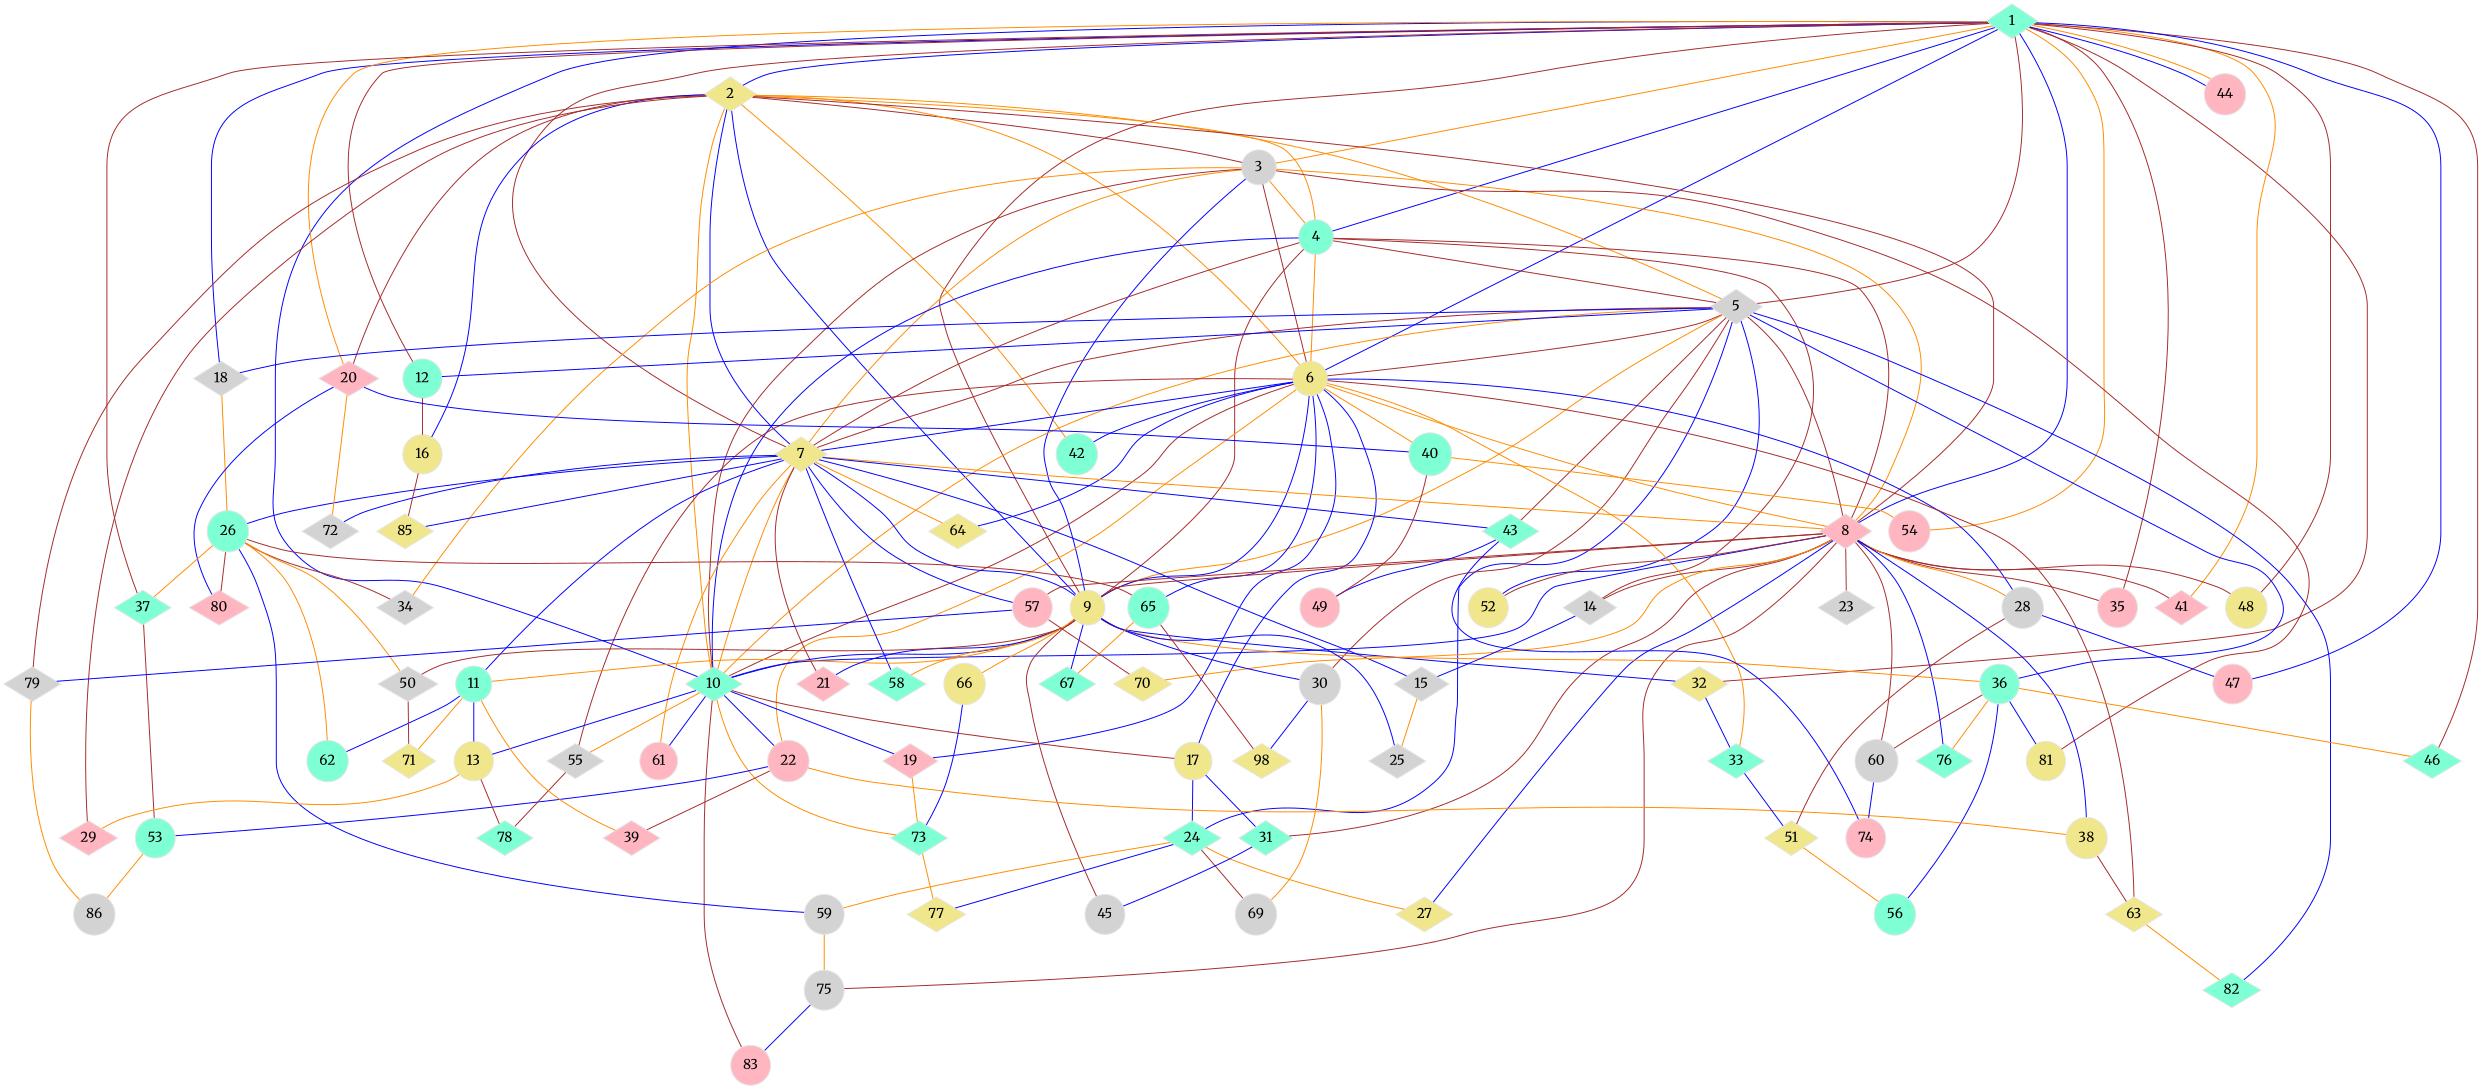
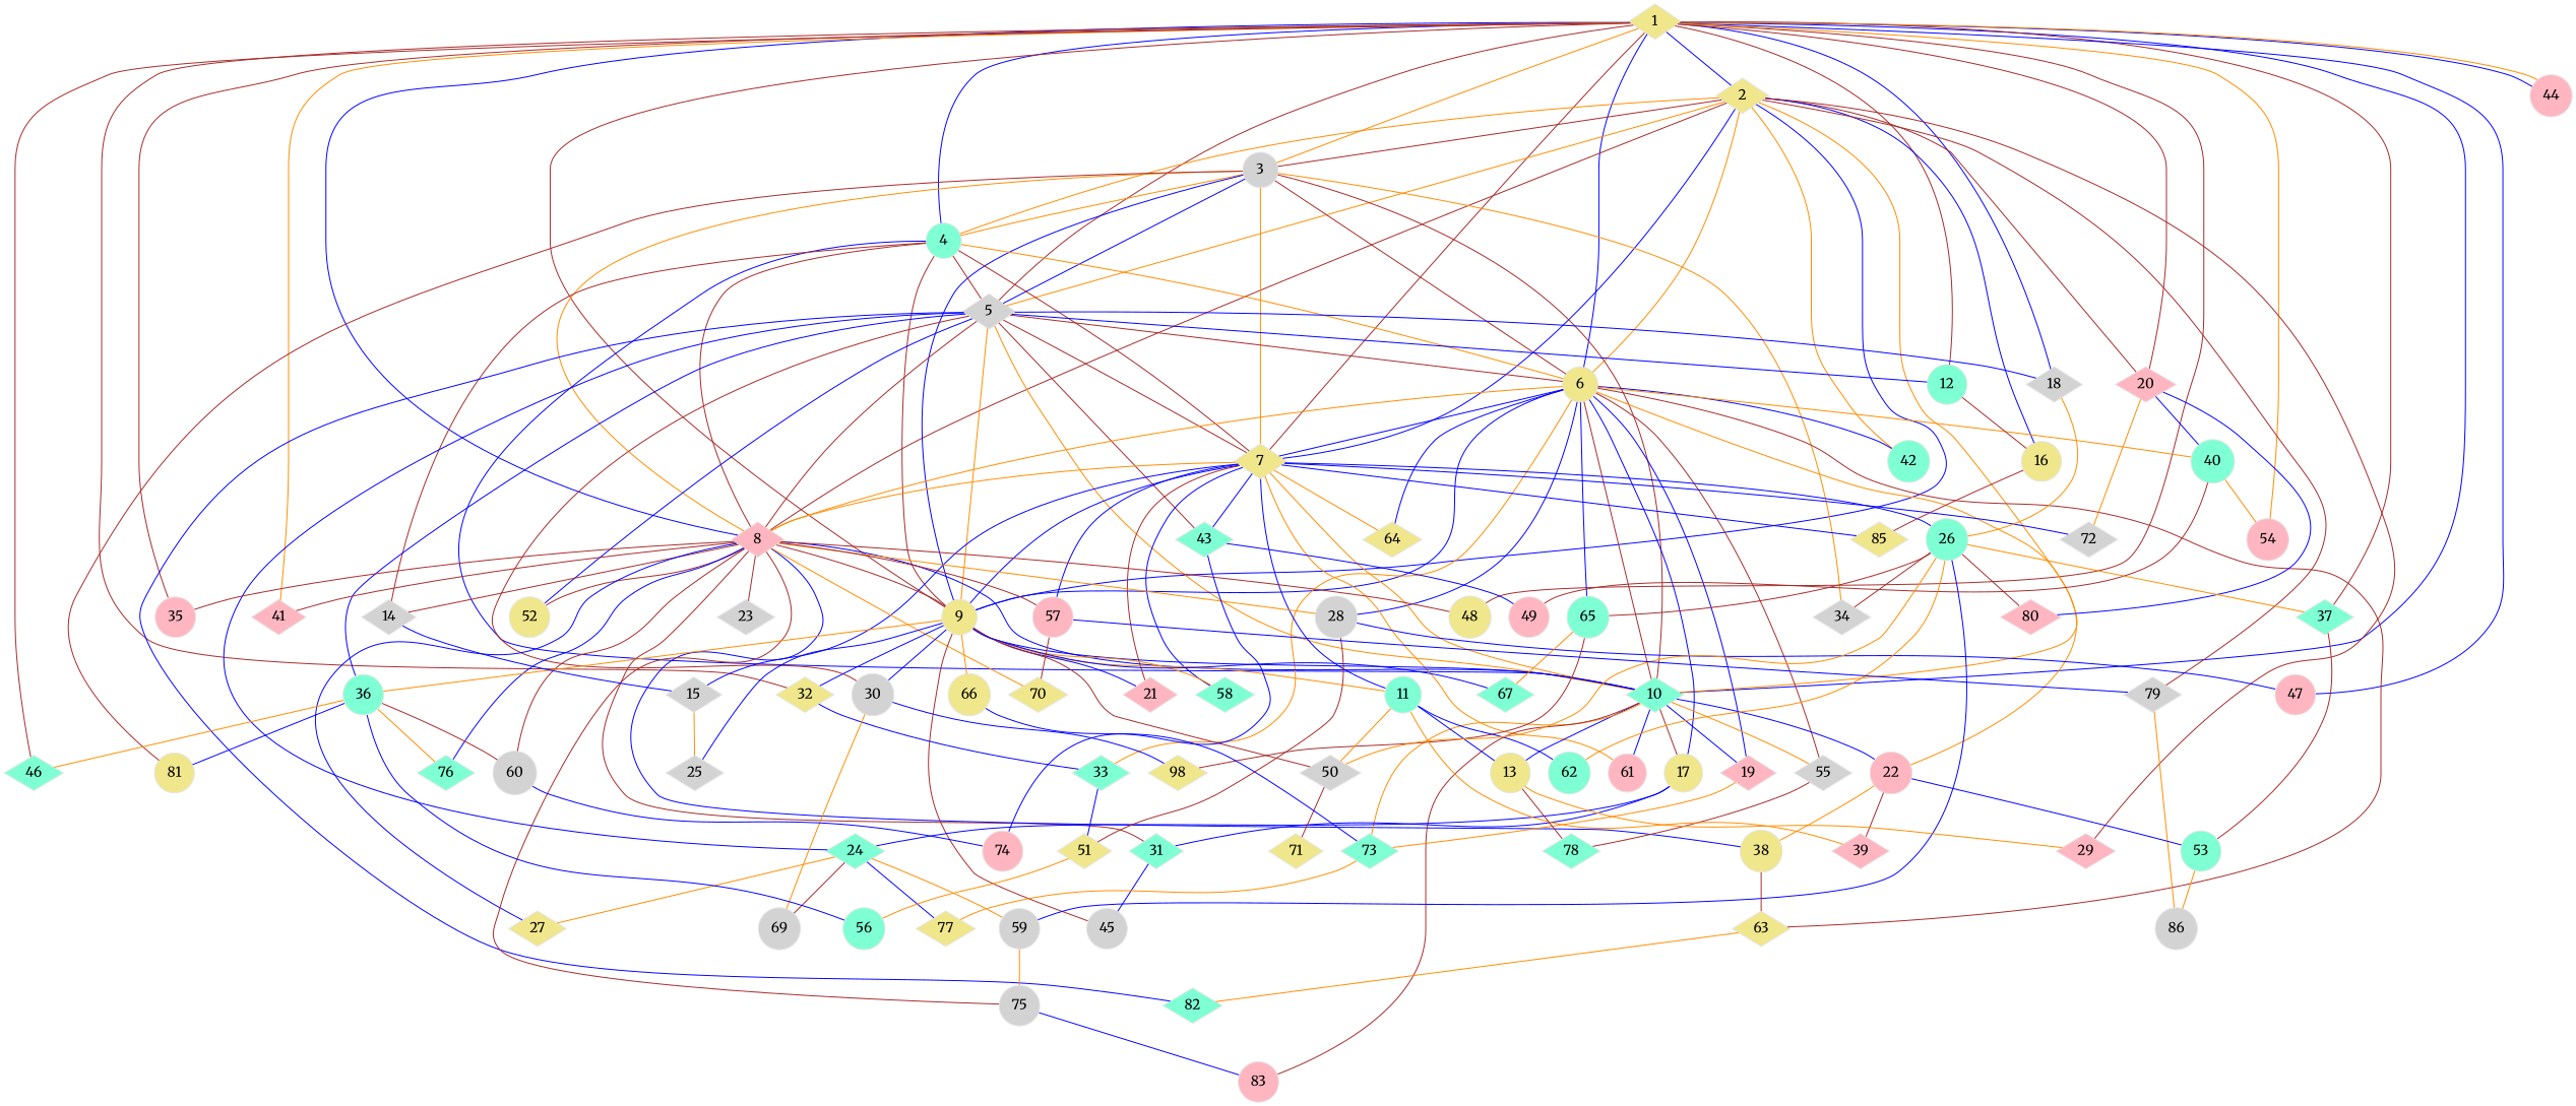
  graph {
    fontname=Merriweather
    node [color=gray90 fillcolor=aquamarine fontname=Merriweather shape=diamond style=filled]
    edge [color=blue fontname=Merriweather]
-   1
+   1 [fillcolor=khaki]
    2 [fillcolor=khaki]
    3 [fillcolor=lightgrey shape=circle]
    4 [shape=circle]
    5 [fillcolor=lightgrey]
    6 [fillcolor=khaki shape=circle]
    7 [fillcolor=khaki]
    8 [fillcolor=lightpink]
    9 [fillcolor=khaki shape=circle]
    10
    12 [shape=circle]
    18 [fillcolor=lightgrey]
    20 [fillcolor=lightpink]
    32 [fillcolor=khaki]
    35 [fillcolor=lightpink shape=circle]
    37
    41 [fillcolor=lightpink]
    44 [fillcolor=lightpink shape=circle]
    46
    47 [fillcolor=lightpink shape=circle]
    48 [fillcolor=khaki shape=circle]
    54 [fillcolor=lightpink shape=circle]
    16 [fillcolor=khaki shape=circle]
    29 [fillcolor=lightpink]
    42 [shape=circle]
    79 [fillcolor=lightgrey]
    34 [fillcolor=lightgrey]
    81 [fillcolor=khaki shape=circle]
    14 [fillcolor=lightgrey]
    24
    30 [fillcolor=lightgrey shape=circle]
    36 [shape=circle]
    43
    52 [fillcolor=khaki shape=circle]
    82
    17 [fillcolor=khaki shape=circle]
    19 [fillcolor=lightpink]
    22 [fillcolor=lightpink shape=circle]
    28 [fillcolor=lightgrey shape=circle]
    33
    40 [shape=circle]
    55 [fillcolor=lightgrey]
    63 [fillcolor=khaki]
    64 [fillcolor=khaki]
    65 [shape=circle]
    11 [shape=circle]
    15 [fillcolor=lightgrey]
    21 [fillcolor=lightpink]
    26 [shape=circle]
    57 [fillcolor=lightpink shape=circle]
    58
    61 [fillcolor=lightpink shape=circle]
    72 [fillcolor=lightgrey]
    85 [fillcolor=khaki]
    23 [fillcolor=lightgrey]
    27 [fillcolor=khaki]
    31
    38 [fillcolor=khaki shape=circle]
    60 [fillcolor=lightgrey shape=circle]
    70 [fillcolor=khaki]
    75 [fillcolor=lightgrey shape=circle]
    76
    25 [fillcolor=lightgrey]
    45 [fillcolor=lightgrey shape=circle]
    50 [fillcolor=lightgrey]
    66 [fillcolor=khaki shape=circle]
    67
    13 [fillcolor=khaki shape=circle]
    73
    83 [fillcolor=lightpink shape=circle]
    80 [fillcolor=lightpink]
    53 [shape=circle]
    86 [fillcolor=lightgrey shape=circle]
    59 [fillcolor=lightgrey shape=circle]
    69 [fillcolor=lightgrey shape=circle]
    77 [fillcolor=khaki]
    n77 [fillcolor=khaki label=98]
    56 [shape=circle]
    49 [fillcolor=lightpink shape=circle]
    74 [fillcolor=lightpink shape=circle]
    39 [fillcolor=lightpink]
    51 [fillcolor=khaki]
    78
    62 [shape=circle]
    71 [fillcolor=khaki]
    1 -- 2
    1 -- 3 [color=darkorange]
    1 -- 4
    1 -- 5 [color=brown]
    1 -- 6
    1 -- 7 [color=brown]
    1 -- 8
    1 -- 9 [color=brown]
    1 -- 10
    1 -- 12 [color=brown]
    1 -- 18
-   1 -- 20 [color=darkorange]
+   1 -- 20 [color=brown]
    1 -- 32 [color=brown]
    1 -- 35 [color=brown]
    1 -- 37 [color=brown]
    1 -- 41 [color=darkorange]
    1 -- 44
    1 -- 44 [color=darkorange]
    1 -- 46 [color=brown]
    1 -- 47
    1 -- 48 [color=brown]
    1 -- 54 [color=darkorange]
    2 -- 3 [color=brown]
    2 -- 4 [color=darkorange]
    2 -- 5 [color=darkorange]
    2 -- 6 [color=darkorange]
    2 -- 7
    2 -- 8 [color=brown]
    2 -- 9
    2 -- 10 [color=darkorange]
    2 -- 20 [color=brown]
    2 -- 16
    2 -- 29 [color=brown]
    2 -- 42 [color=darkorange]
    2 -- 79 [color=brown]
    3 -- 4 [color=darkorange]
+   3 -- 5
    3 -- 6 [color=brown]
    3 -- 7 [color=darkorange]
    3 -- 8 [color=darkorange]
    3 -- 9
    3 -- 10 [color=brown]
    3 -- 34 [color=darkorange]
    3 -- 81 [color=brown]
    4 -- 5 [color=brown]
    4 -- 6 [color=darkorange]
    4 -- 7 [color=brown]
    4 -- 8 [color=brown]
    4 -- 9 [color=brown]
    4 -- 10
    4 -- 14 [color=brown]
    5 -- 6 [color=brown]
    5 -- 7 [color=brown]
    5 -- 8 [color=brown]
    5 -- 9 [color=darkorange]
    5 -- 10 [color=darkorange]
    5 -- 12
    5 -- 18
    5 -- 24
    5 -- 30 [color=brown]
    5 -- 36
    5 -- 43 [color=brown]
    5 -- 52
    5 -- 82
    6 -- 7
    6 -- 8 [color=darkorange]
    6 -- 9
    6 -- 10 [color=brown]
    6 -- 42
    6 -- 17
    6 -- 19
    6 -- 22 [color=darkorange]
    6 -- 28
    6 -- 33 [color=darkorange]
    6 -- 40 [color=darkorange]
    6 -- 55 [color=brown]
    6 -- 63 [color=brown]
    6 -- 64
    6 -- 65
    7 -- 8 [color=darkorange]
    7 -- 9
    7 -- 10 [color=darkorange]
    7 -- 43
    7 -- 64 [color=darkorange]
    7 -- 11
    7 -- 15
    7 -- 21 [color=brown]
    7 -- 26
    7 -- 57
    7 -- 58
    7 -- 61 [color=darkorange]
    7 -- 72
    7 -- 85
    8 -- 9 [color=brown]
    8 -- 10
    8 -- 35 [color=brown]
    8 -- 41 [color=brown]
    8 -- 48 [color=brown]
    8 -- 14 [color=brown]
    8 -- 52 [color=brown]
    8 -- 28 [color=darkorange]
    8 -- 57 [color=brown]
    8 -- 23 [color=brown]
    8 -- 27
    8 -- 31 [color=brown]
    8 -- 38
    8 -- 60 [color=brown]
    8 -- 70 [color=darkorange]
    8 -- 75 [color=brown]
    8 -- 76
    9 -- 10
    9 -- 32
    9 -- 30
    9 -- 36 [color=darkorange]
    9 -- 11 [color=darkorange]
    9 -- 21
    9 -- 58 [color=darkorange]
    9 -- 25
    9 -- 45 [color=brown]
    9 -- 50 [color=brown]
    9 -- 66 [color=darkorange]
    9 -- 67
    10 -- 17 [color=brown]
    10 -- 19
    10 -- 22
    10 -- 55 [color=darkorange]
    10 -- 61
    10 -- 13
    10 -- 73 [color=darkorange]
    10 -- 83 [color=brown]
    12 -- 16 [color=brown]
    18 -- 26 [color=darkorange]
    20 -- 40
    20 -- 72 [color=darkorange]
    20 -- 80
    32 -- 33
    37 -- 53 [color=brown]
    16 -- 85 [color=brown]
    79 -- 86 [color=darkorange]
    14 -- 15
    24 -- 27 [color=darkorange]
    24 -- 59 [color=darkorange]
    24 -- 69 [color=brown]
    24 -- 77
    30 -- 69 [color=darkorange]
    30 -- n77
    36 -- 46 [color=darkorange]
    36 -- 81
    36 -- 60 [color=brown]
    36 -- 76 [color=darkorange]
    36 -- 56
    43 -- 49
    43 -- 74
    17 -- 24
    17 -- 31
    19 -- 73 [color=darkorange]
    22 -- 38 [color=darkorange]
    22 -- 53
    22 -- 39 [color=brown]
    28 -- 47
    28 -- 51 [color=brown]
    33 -- 51
    40 -- 54 [color=darkorange]
    40 -- 49 [color=brown]
    55 -- 78 [color=brown]
    63 -- 82 [color=darkorange]
    65 -- 67 [color=darkorange]
    65 -- n77 [color=brown]
    11 -- 13
    11 -- 39 [color=darkorange]
    11 -- 62
-   11 -- 71 [color=darkorange]
+   11 -- 50 [color=darkorange]
    15 -- 25 [color=darkorange]
    26 -- 37 [color=darkorange]
    26 -- 34 [color=brown]
    26 -- 65 [color=brown]
    26 -- 50 [color=darkorange]
    26 -- 80 [color=brown]
    26 -- 59
    26 -- 62 [color=darkorange]
    57 -- 79
    57 -- 70 [color=brown]
    31 -- 45
    38 -- 63 [color=brown]
    60 -- 74
    75 -- 83
    50 -- 71 [color=brown]
    66 -- 73
    13 -- 29 [color=darkorange]
    13 -- 78 [color=brown]
    73 -- 77 [color=darkorange]
    53 -- 86 [color=darkorange]
    59 -- 75 [color=darkorange]
    51 -- 56 [color=darkorange]
  }
